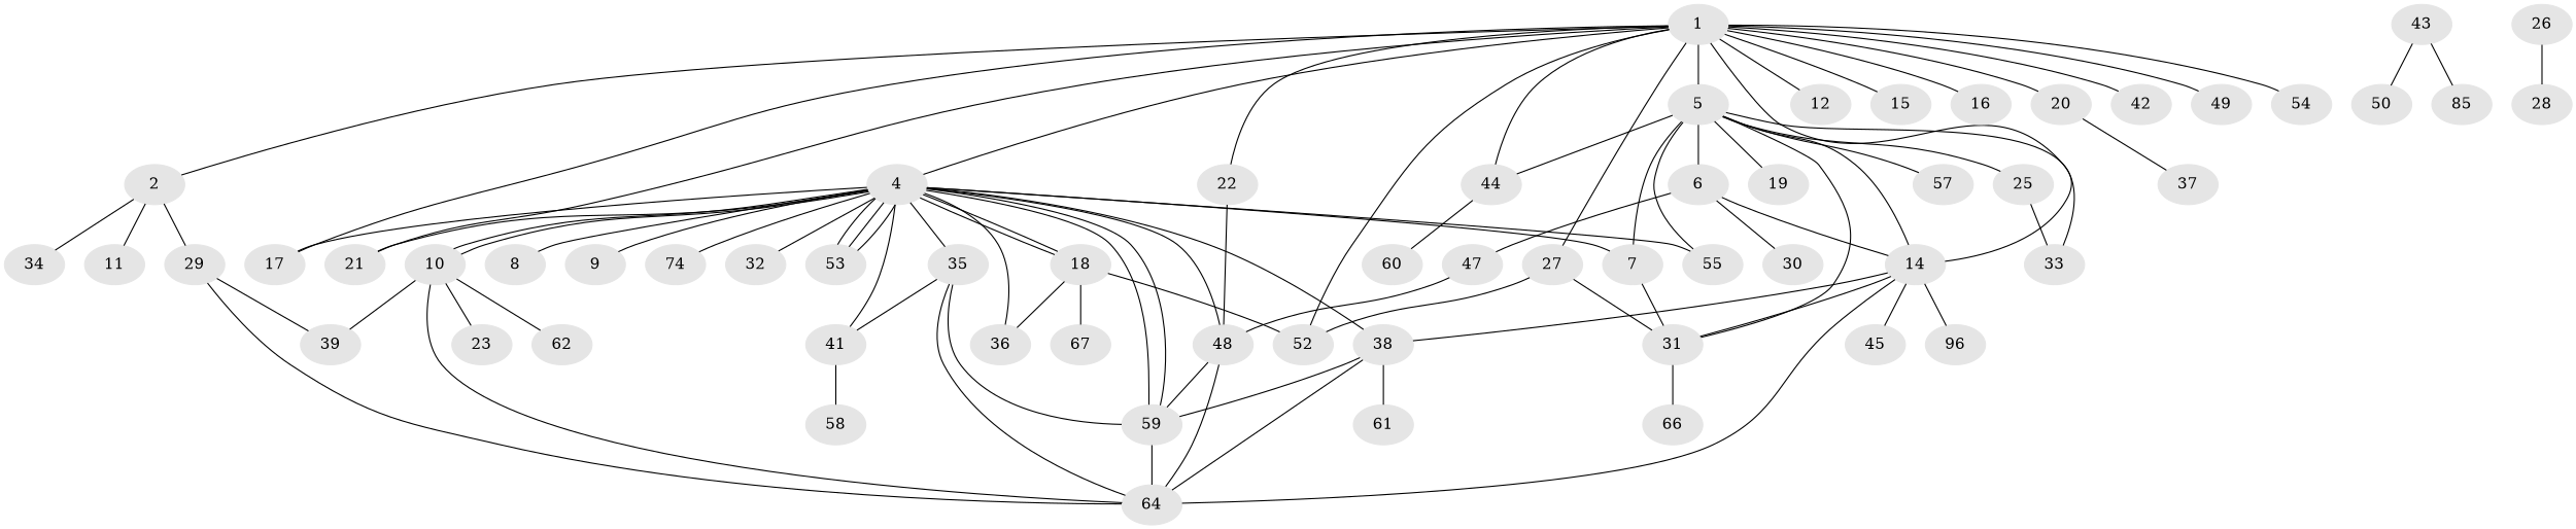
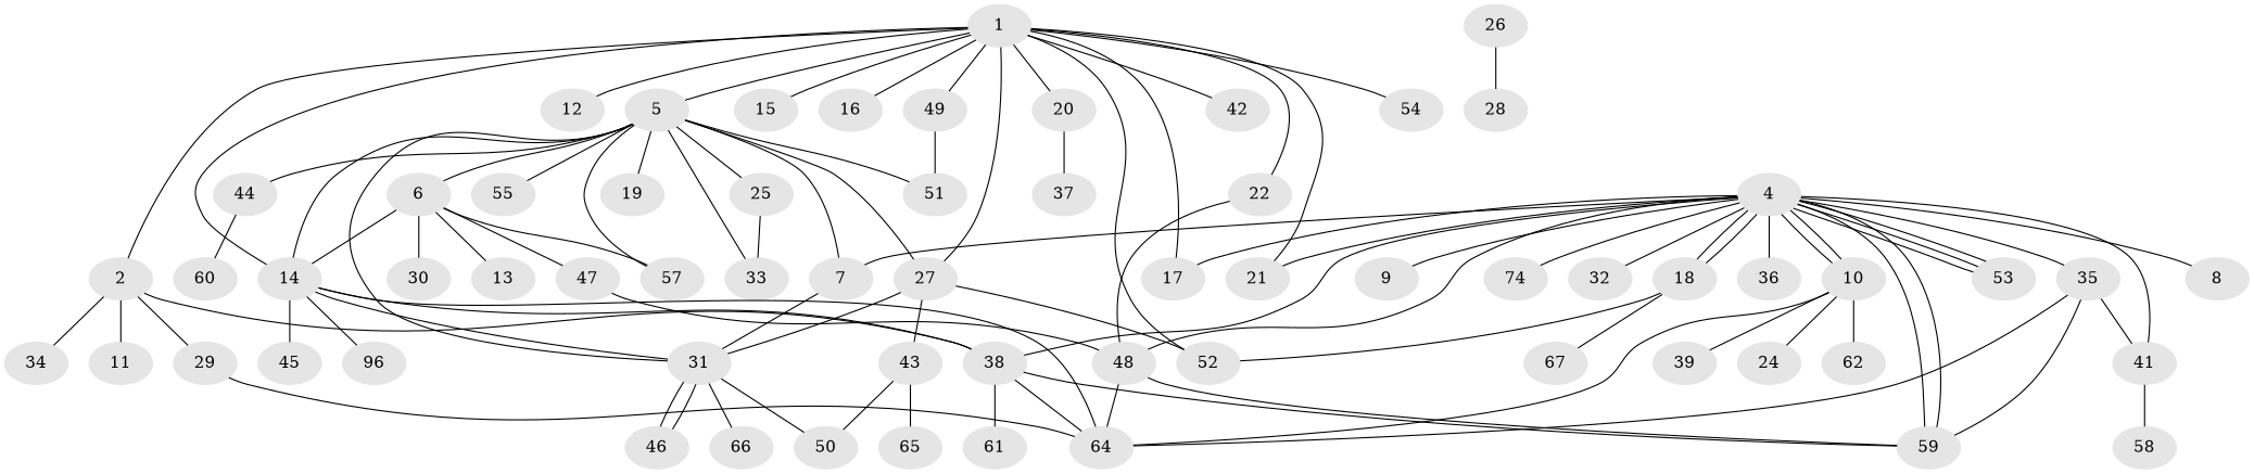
  graph {
    node [color=gray90 style=filled]
    1
    2
    4
    5
    12
    14
    15
    16
    17
    20
    21
    22
    27
    42
    44
    49
    52
    54
    11
    29
    34
    38
    7
    8
    9
    10
    18
    n28 [label=74]
    32
    35
    36
    41
    48
    53
    55
    59
    6
    19
    25
    31
+   51
    57
    33
    64
    45
    n46 [label=96]
    37
    43
    60
    39
    61
-   23
+   23 [label=24]
    62
    n54 [label=67]
    58
+   13
    30
    47
    26
    28
+   46
    50
    66
-   65 [label=85]
+   65
    1 -- 2
-   1 -- 4
    1 -- 5
    1 -- 12
    1 -- 14
    1 -- 15
    1 -- 16
    1 -- 17
    1 -- 20
    1 -- 21
    1 -- 22
    1 -- 27
    1 -- 42
-   1 -- 44
    1 -- 49
    1 -- 52
    1 -- 54
    2 -- 11
    2 -- 29
    2 -- 34
+   2 -- 38
    4 -- 17
    4 -- 21
    4 -- 38
    4 -- 7
    4 -- 8
    4 -- 9
    4 -- 10
    4 -- 10
    4 -- 18
    4 -- 18
    4 -- n28
    4 -- 32
    4 -- 35
    4 -- 36
    4 -- 41
    4 -- 48
    4 -- 53
    4 -- 53
    4 -- 53
-   4 -- 55
    4 -- 59
    4 -- 59
    5 -- 14
+   5 -- 27
    5 -- 44
    5 -- 7
    5 -- 55
    5 -- 6
    5 -- 19
    5 -- 25
    5 -- 31
+   5 -- 51
    5 -- 57
    5 -- 33
    14 -- 38
    14 -- 31
    14 -- 64
    14 -- 45
    14 -- n46
    20 -- 37
    22 -- 48
    27 -- 52
    27 -- 31
+   27 -- 43
    44 -- 60
+   49 -- 51
    29 -- 64
-   29 -- 39
    38 -- 59
    38 -- 64
    38 -- 61
    7 -- 31
    10 -- 64
    10 -- 39
    10 -- 23
    10 -- 62
    18 -- 52
-   18 -- 36
    18 -- n54
    35 -- 41
    35 -- 59
    35 -- 64
    41 -- 58
    48 -- 59
    48 -- 64
-   59 -- 64
    6 -- 14
+   6 -- 57
+   6 -- 13
    6 -- 30
    6 -- 47
    25 -- 33
+   31 -- 46
+   31 -- 46
+   31 -- 50
    31 -- 66
    43 -- 50
    43 -- 65
    47 -- 48
    26 -- 28
  }
